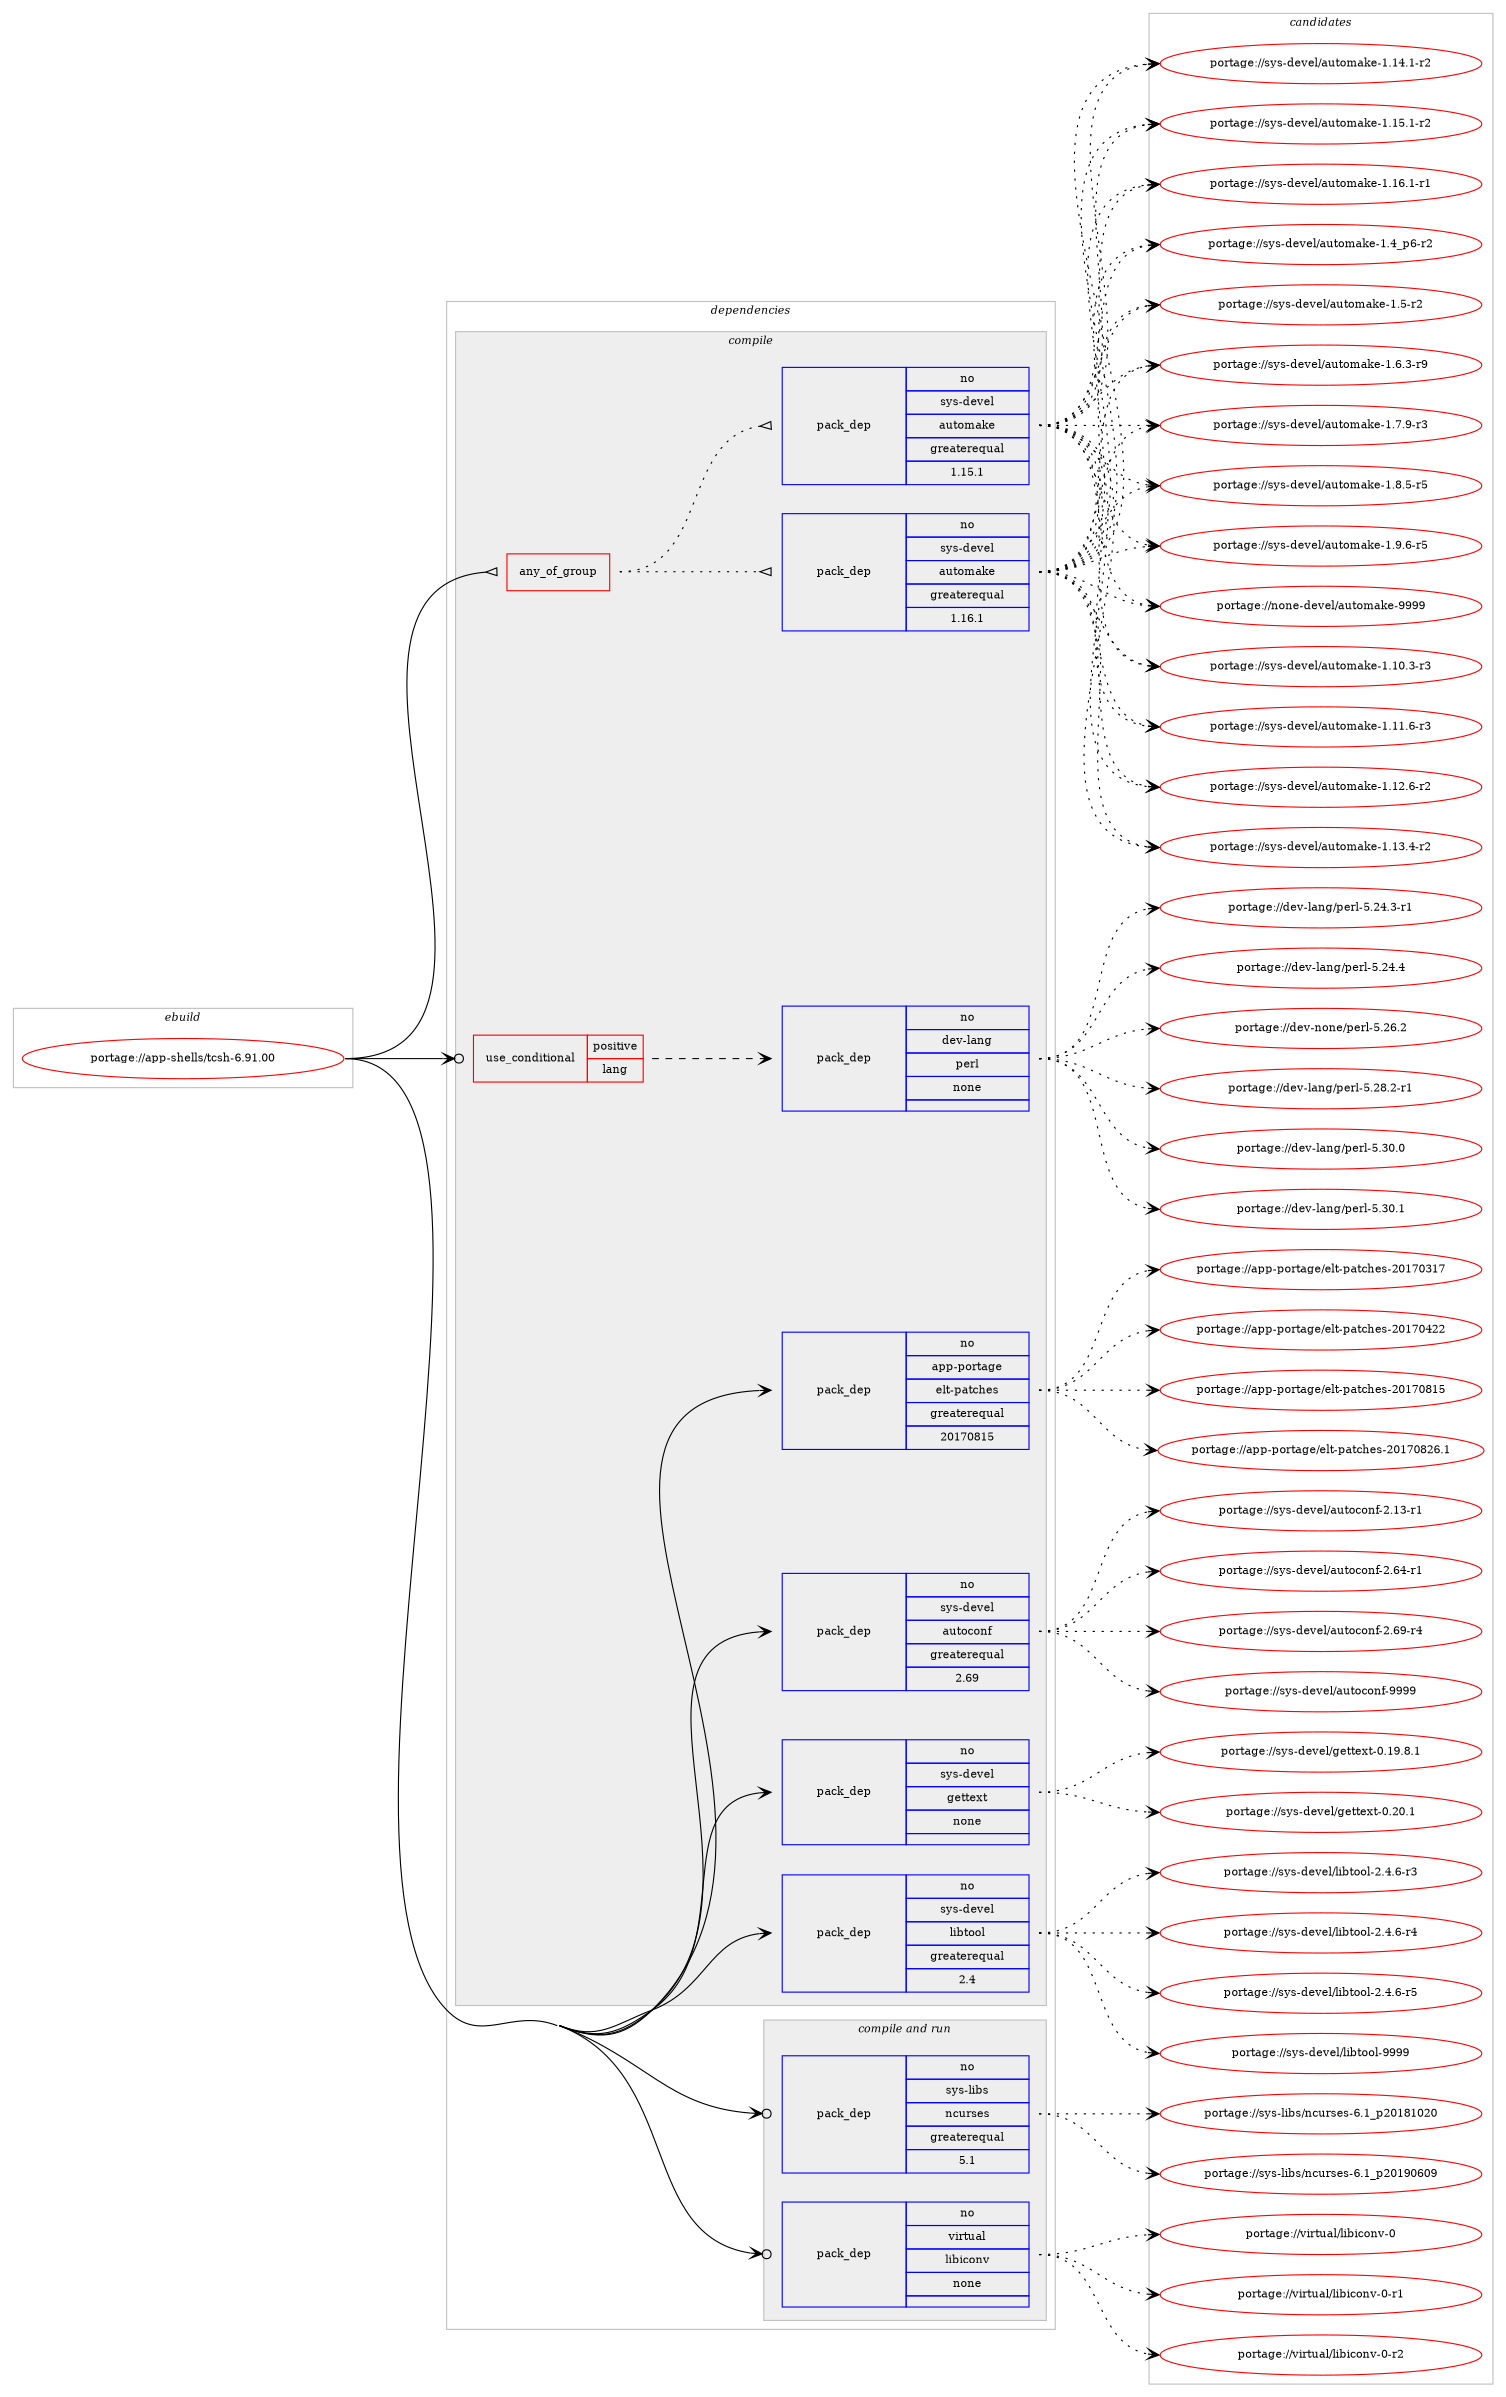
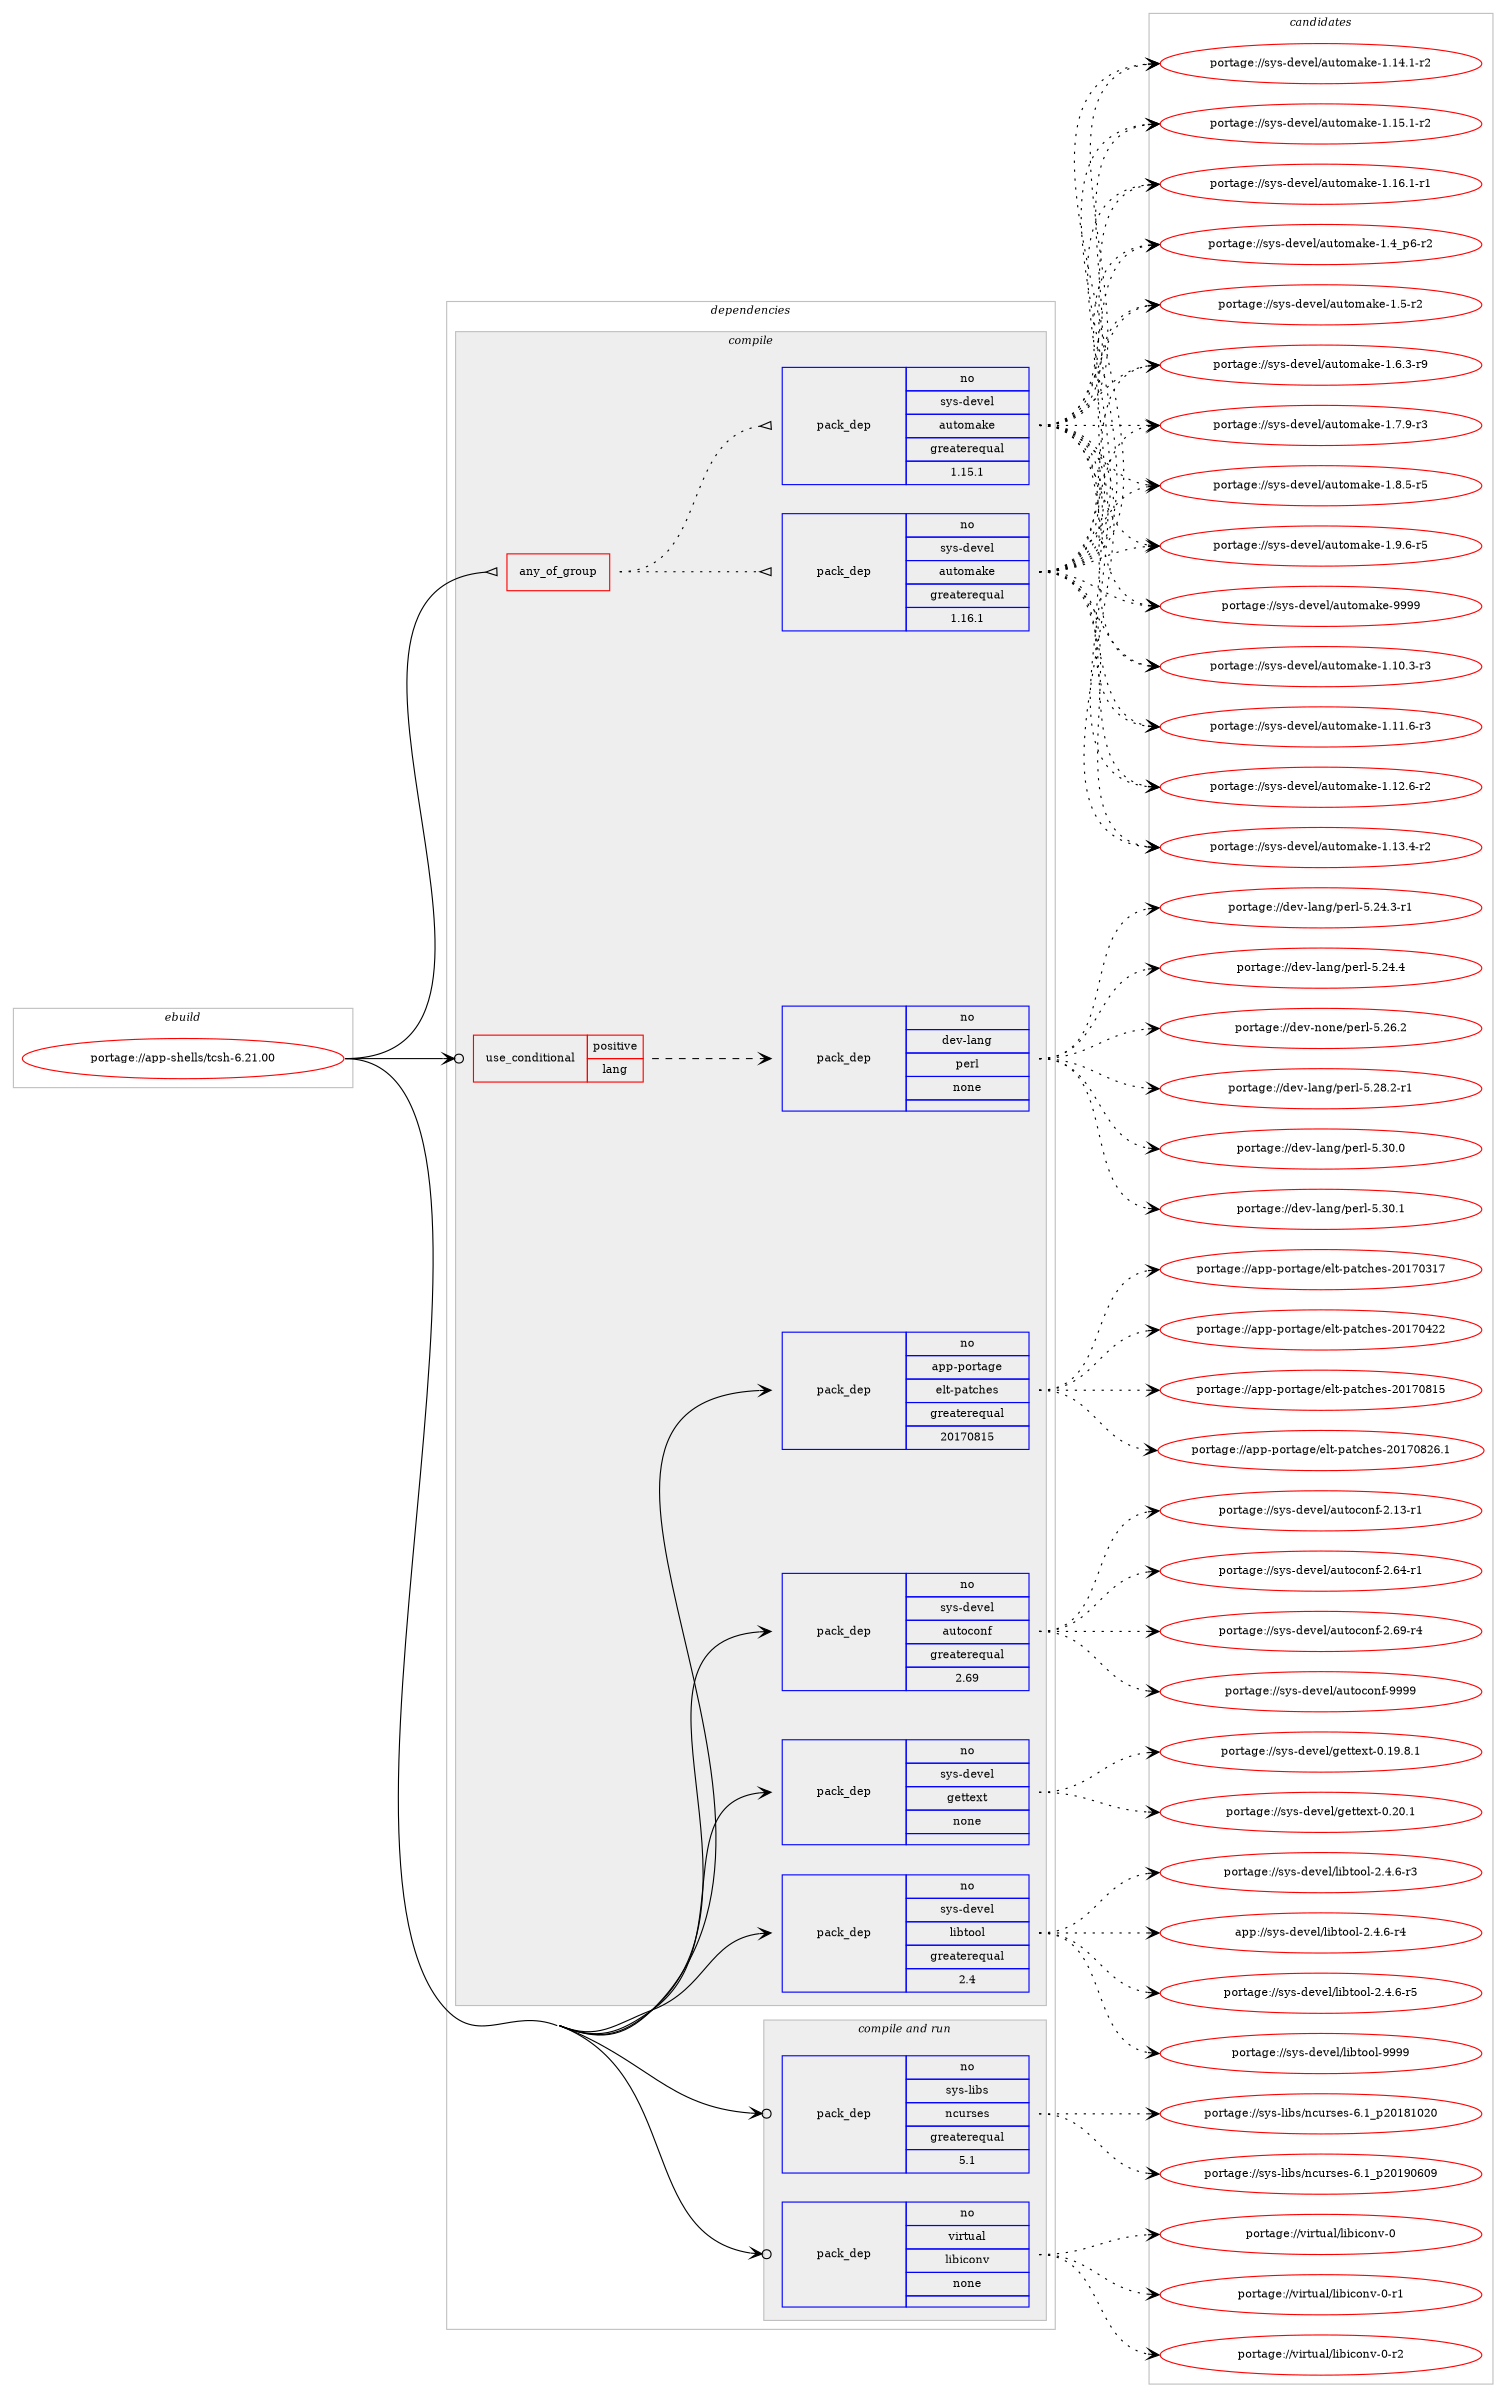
  digraph {
    compound=true
    concentrate=true
    fontname="DejaVu Serif"
    fontsize=10
    newrank=true
    rankdir=LR
    ranksep=1.5
    node [color=red fontname="DejaVu Serif" fontsize=10]
    edge [arrowhead=vee fontname="DejaVu Serif" headport=w style=dotted tailport=e weight=100]
-   n1 [label="portage://app-shells/tcsh-6.91.00" width=4]
+   n1 [label="portage://app-shells/tcsh-6.21.00" width=4]
    n2 [color=blue label=<<TABLE BORDER="0" CELLBORDER="1" CELLSPACING="0" CELLPADDING="4" WIDTH="220"><TR><TD ROWSPAN="6" CELLPADDING="30">pack_dep</TD></TR><TR><TD WIDTH="110">no</TD></TR><TR><TD>sys-devel</TD></TR><TR><TD>automake</TD></TR><TR><TD>greaterequal</TD></TR><TR><TD>1.16.1</TD></TR></TABLE>> shape=none]
    n3 [color=blue label=<<TABLE BORDER="0" CELLBORDER="1" CELLSPACING="0" CELLPADDING="4" WIDTH="220"><TR><TD ROWSPAN="6" CELLPADDING="30">pack_dep</TD></TR><TR><TD WIDTH="110">no</TD></TR><TR><TD>sys-devel</TD></TR><TR><TD>automake</TD></TR><TR><TD>greaterequal</TD></TR><TR><TD>1.15.1</TD></TR></TABLE>> shape=none]
    n4 [label=<<TABLE BORDER="0" CELLBORDER="1" CELLSPACING="0" CELLPADDING="4"><TR><TD CELLPADDING="10">any_of_group</TD></TR></TABLE>> shape=none]
    n5 [color=blue label=<<TABLE BORDER="0" CELLBORDER="1" CELLSPACING="0" CELLPADDING="4" WIDTH="220"><TR><TD ROWSPAN="6" CELLPADDING="30">pack_dep</TD></TR><TR><TD WIDTH="110">no</TD></TR><TR><TD>dev-lang</TD></TR><TR><TD>perl</TD></TR><TR><TD>none</TD></TR><TR><TD></TD></TR></TABLE>> shape=none]
    n6 [label=<<TABLE BORDER="0" CELLBORDER="1" CELLSPACING="0" CELLPADDING="4"><TR><TD ROWSPAN="3" CELLPADDING="10">use_conditional</TD></TR><TR><TD>positive</TD></TR><TR><TD>lang</TD></TR></TABLE>> shape=none]
    n7 [color=blue label=<<TABLE BORDER="0" CELLBORDER="1" CELLSPACING="0" CELLPADDING="4" WIDTH="220"><TR><TD ROWSPAN="6" CELLPADDING="30">pack_dep</TD></TR><TR><TD WIDTH="110">no</TD></TR><TR><TD>app-portage</TD></TR><TR><TD>elt-patches</TD></TR><TR><TD>greaterequal</TD></TR><TR><TD>20170815</TD></TR></TABLE>> shape=none]
    n8 [color=blue label=<<TABLE BORDER="0" CELLBORDER="1" CELLSPACING="0" CELLPADDING="4" WIDTH="220"><TR><TD ROWSPAN="6" CELLPADDING="30">pack_dep</TD></TR><TR><TD WIDTH="110">no</TD></TR><TR><TD>sys-devel</TD></TR><TR><TD>autoconf</TD></TR><TR><TD>greaterequal</TD></TR><TR><TD>2.69</TD></TR></TABLE>> shape=none]
    n9 [color=blue label=<<TABLE BORDER="0" CELLBORDER="1" CELLSPACING="0" CELLPADDING="4" WIDTH="220"><TR><TD ROWSPAN="6" CELLPADDING="30">pack_dep</TD></TR><TR><TD WIDTH="110">no</TD></TR><TR><TD>sys-devel</TD></TR><TR><TD>gettext</TD></TR><TR><TD>none</TD></TR><TR><TD></TD></TR></TABLE>> shape=none]
    n10 [color=blue label=<<TABLE BORDER="0" CELLBORDER="1" CELLSPACING="0" CELLPADDING="4" WIDTH="220"><TR><TD ROWSPAN="6" CELLPADDING="30">pack_dep</TD></TR><TR><TD WIDTH="110">no</TD></TR><TR><TD>sys-devel</TD></TR><TR><TD>libtool</TD></TR><TR><TD>greaterequal</TD></TR><TR><TD>2.4</TD></TR></TABLE>> shape=none]
    n11 [color=blue label=<<TABLE BORDER="0" CELLBORDER="1" CELLSPACING="0" CELLPADDING="4" WIDTH="220"><TR><TD ROWSPAN="6" CELLPADDING="30">pack_dep</TD></TR><TR><TD WIDTH="110">no</TD></TR><TR><TD>sys-libs</TD></TR><TR><TD>ncurses</TD></TR><TR><TD>greaterequal</TD></TR><TR><TD>5.1</TD></TR></TABLE>> shape=none]
    n12 [color=blue label=<<TABLE BORDER="0" CELLBORDER="1" CELLSPACING="0" CELLPADDING="4" WIDTH="220"><TR><TD ROWSPAN="6" CELLPADDING="30">pack_dep</TD></TR><TR><TD WIDTH="110">no</TD></TR><TR><TD>virtual</TD></TR><TR><TD>libiconv</TD></TR><TR><TD>none</TD></TR><TR><TD></TD></TR></TABLE>> shape=none]
    n13 [label="portage://sys-devel/automake-1.10.3-r3" width=4]
    n14 [label="portage://sys-devel/automake-1.11.6-r3" width=4]
    n15 [label="portage://sys-devel/automake-1.12.6-r2" width=4]
    n16 [label="portage://sys-devel/automake-1.13.4-r2" width=4]
    n17 [label="portage://sys-devel/automake-1.14.1-r2" width=4]
    n18 [label="portage://sys-devel/automake-1.15.1-r2" width=4]
    n19 [label="portage://sys-devel/automake-1.16.1-r1" width=4]
    n20 [label="portage://sys-devel/automake-1.4_p6-r2" width=4]
    n21 [label="portage://sys-devel/automake-1.5-r2" width=4]
    n22 [label="portage://sys-devel/automake-1.6.3-r9" width=4]
    n23 [label="portage://sys-devel/automake-1.7.9-r3" width=4]
    n24 [label="portage://sys-devel/automake-1.8.5-r5" width=4]
    n25 [label="portage://sys-devel/automake-1.9.6-r5" width=4]
-   n26 [label="portage://none-devel/automake-9999" width=4]
+   n26 [label="portage://sys-devel/automake-9999" width=4]
    n27 [label="portage://dev-lang/perl-5.24.3-r1" width=4]
    n28 [label="portage://dev-lang/perl-5.24.4" width=4]
    n29 [label="portage://dev-none/perl-5.26.2" width=4]
    n30 [label="portage://dev-lang/perl-5.28.2-r1" width=4]
    n31 [label="portage://dev-lang/perl-5.30.0" width=4]
    n32 [label="portage://dev-lang/perl-5.30.1" width=4]
    n33 [label="portage://app-portage/elt-patches-20170317" width=4]
    n34 [label="portage://app-portage/elt-patches-20170422" width=4]
    n35 [label="portage://app-portage/elt-patches-20170815" width=4]
    n36 [label="portage://app-portage/elt-patches-20170826.1" width=4]
    n37 [label="portage://sys-devel/autoconf-2.13-r1" width=4]
    n38 [label="portage://sys-devel/autoconf-2.64-r1" width=4]
    n39 [label="portage://sys-devel/autoconf-2.69-r4" width=4]
    n40 [label="portage://sys-devel/autoconf-9999" width=4]
    n41 [label="portage://sys-devel/gettext-0.19.8.1" width=4]
    n42 [label="portage://sys-devel/gettext-0.20.1" width=4]
    n43 [label="portage://sys-devel/libtool-2.4.6-r3" width=4]
-   n44 [label="portage://sys-devel/libtool-2.4.6-r4" width=4]
+   n44 [label="app://sys-devel/libtool-2.4.6-r4" width=4]
    n45 [label="portage://sys-devel/libtool-2.4.6-r5" width=4]
    n46 [label="portage://sys-devel/libtool-9999" width=4]
    n47 [label="portage://sys-libs/ncurses-6.1_p20181020" width=4]
    n48 [label="portage://sys-libs/ncurses-6.1_p20190609" width=4]
    n49 [label="portage://virtual/libiconv-0" width=4]
    n50 [label="portage://virtual/libiconv-0-r1" width=4]
    n51 [label="portage://virtual/libiconv-0-r2" width=4]
    subgraph cluster_1 {
      color=gray
      label=<<i>ebuild</i>>
      rank=same
      n1
    }
    subgraph cluster_2 {
      color=gray
      label=<<i>dependencies</i>>
      subgraph cluster_3 {
        color=gray
        fillcolor="#eeeeee"
        label=<<i>compile</i>>
        style=filled
        subgraph sub_4 {
          color=gray
          fillcolor="#eeeeee"
          label=<<i>compile</i>>
          style=filled
          n4
          subgraph sub_5 {
            color=gray
            fillcolor="#eeeeee"
            label=<<i>compile</i>>
            style=filled
            n2
          }
          subgraph sub_6 {
            color=gray
            fillcolor="#eeeeee"
            label=<<i>compile</i>>
            style=filled
            n3
          }
        }
        subgraph sub_7 {
          color=gray
          fillcolor="#eeeeee"
          label=<<i>compile</i>>
          style=filled
          n6
          subgraph sub_8 {
            color=gray
            fillcolor="#eeeeee"
            label=<<i>compile</i>>
            style=filled
            n5
          }
        }
        subgraph sub_9 {
          color=gray
          fillcolor="#eeeeee"
          label=<<i>compile</i>>
          style=filled
          n7
        }
        subgraph sub_10 {
          color=gray
          fillcolor="#eeeeee"
          label=<<i>compile</i>>
          style=filled
          n8
        }
        subgraph sub_11 {
          color=gray
          fillcolor="#eeeeee"
          label=<<i>compile</i>>
          style=filled
          n9
        }
        subgraph sub_12 {
          color=gray
          fillcolor="#eeeeee"
          label=<<i>compile</i>>
          style=filled
          n10
        }
      }
      subgraph cluster_13 {
        color=gray
        fillcolor="#eeeeee"
        label=<<i>compile and run</i>>
        style=filled
        subgraph sub_14 {
          color=gray
          fillcolor="#eeeeee"
          label=<<i>compile and run</i>>
          style=filled
          n11
        }
        subgraph sub_15 {
          color=gray
          fillcolor="#eeeeee"
          label=<<i>compile and run</i>>
          style=filled
          n12
        }
      }
      subgraph cluster_16 {
        color=gray
        fillcolor="#eeeeee"
        label=<<i>run</i>>
        style=filled
      }
    }
    subgraph cluster_17 {
      color=gray
      label=<<i>candidates</i>>
      rank=same
      subgraph sub_18 {
        color=black
        label=<<i>candidates</i>>
        nodesep=1
        rank=same
        n13
        n14
        n15
        n16
        n17
        n18
        n19
        n20
        n21
        n22
        n23
        n24
        n25
        n26
      }
      subgraph sub_19 {
        color=black
        label=<<i>candidates</i>>
        nodesep=1
        rank=same
        n13
        n14
        n15
        n16
        n17
        n18
        n19
        n20
        n21
        n22
        n23
        n24
        n25
        n26
      }
      subgraph sub_20 {
        color=black
        label=<<i>candidates</i>>
        nodesep=1
        rank=same
        n27
        n28
        n29
        n30
        n31
        n32
      }
      subgraph sub_21 {
        color=black
        label=<<i>candidates</i>>
        nodesep=1
        rank=same
        n33
        n34
        n35
        n36
      }
      subgraph sub_22 {
        color=black
        label=<<i>candidates</i>>
        nodesep=1
        rank=same
        n37
        n38
        n39
        n40
      }
      subgraph sub_23 {
        color=black
        label=<<i>candidates</i>>
        nodesep=1
        rank=same
        n41
        n42
      }
      subgraph sub_24 {
        color=black
        label=<<i>candidates</i>>
        nodesep=1
        rank=same
        n43
        n44
        n45
        n46
      }
      subgraph sub_25 {
        color=black
        label=<<i>candidates</i>>
        nodesep=1
        rank=same
        n47
        n48
      }
      subgraph sub_26 {
        color=black
        label=<<i>candidates</i>>
        nodesep=1
        rank=same
        n49
        n50
        n51
      }
    }
    n1 -> n4 [arrowhead=oinv style=solid weight=20]
    n1 -> n6 [arrowhead=odotvee style=solid weight=20]
    n1 -> n7 [style=solid weight=20]
    n1 -> n8 [style=solid weight=20]
    n1 -> n9 [style=solid weight=20]
    n1 -> n10 [style=solid weight=20]
    n1 -> n11 [arrowhead=odotvee style=solid weight=20]
    n1 -> n12 [arrowhead=odotvee style=solid weight=20]
    n2 -> n13
    n2 -> n14
    n2 -> n15
    n2 -> n16
    n2 -> n17
    n2 -> n18
    n2 -> n19
    n2 -> n20
    n2 -> n21
    n2 -> n22
    n2 -> n23
    n2 -> n24
    n2 -> n25
    n2 -> n26
    n3 -> n13
    n3 -> n14
    n3 -> n15
    n3 -> n16
    n3 -> n17
    n3 -> n18
    n3 -> n19
    n3 -> n20
    n3 -> n21
    n3 -> n22
    n3 -> n23
    n3 -> n24
    n3 -> n25
    n3 -> n26
    n4 -> n2 [arrowhead=oinv weight=20]
    n4 -> n3 [arrowhead=oinv weight=20]
    n5 -> n27
    n5 -> n28
    n5 -> n29
    n5 -> n30
    n5 -> n31
    n5 -> n32
    n6 -> n5 [style=dashed weight=20]
    n7 -> n33
    n7 -> n34
    n7 -> n35
    n7 -> n36
    n8 -> n37
    n8 -> n38
    n8 -> n39
    n8 -> n40
    n9 -> n41
    n9 -> n42
    n10 -> n43
    n10 -> n44
    n10 -> n45
    n10 -> n46
    n11 -> n47
    n11 -> n48
    n12 -> n49
    n12 -> n50
    n12 -> n51
  }
